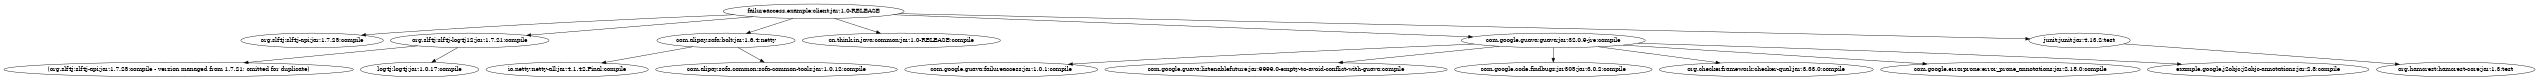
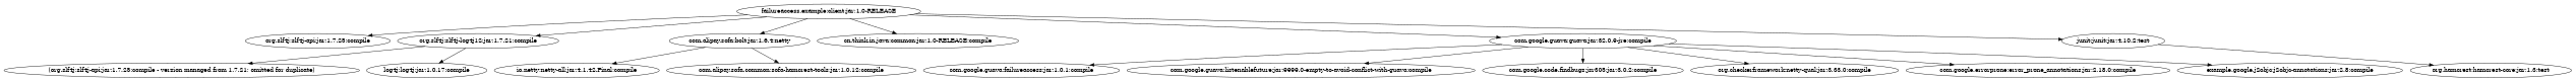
  digraph {
    n1 [label="failureaccess.example:client:jar:1.0-RELEASE"]
    "org.slf4j:slf4j-api:jar:1.7.25:compile"
    "org.slf4j:slf4j-log4j12:jar:1.7.21:compile"
    n4 [label="com.alipay.sofa:bolt:jar:1.6.4:netty"]
    "cn.think.in.java:common:jar:1.0-RELEASE:compile"
    n6 [label="com.google.guava:guava:jar:32.0.9-jre:compile"]
-   "junit:junit:jar:4.13.2:test"
+   "junit:junit:jar:4.13.2:test" [label="junit:junit:jar:4.10.2:test"]
    "(org.slf4j:slf4j-api:jar:1.7.25:compile - version managed from 1.7.21; omitted for duplicate)"
    n9 [label="log4j:log4j:jar:1.0.17:compile"]
    "io.netty:netty-all:jar:4.1.42.Final:compile"
-   "com.alipay.sofa.common:sofa-common-tools:jar:1.0.12:compile"
+   "com.alipay.sofa.common:sofa-common-tools:jar:1.0.12:compile" [label="com.alipay.sofa.common:sofa-hamcrest-tools:jar:1.0.12:compile"]
    "com.google.guava:failureaccess:jar:1.0.1:compile"
    "com.google.guava:listenablefuture:jar:9999.0-empty-to-avoid-conflict-with-guava:compile"
    "com.google.code.findbugs:jsr305:jar:3.0.2:compile"
-   "org.checkerframework:checker-qual:jar:3.33.0:compile"
+   "org.checkerframework:checker-qual:jar:3.33.0:compile" [label="org.checkerframework:netty-qual:jar:3.33.0:compile"]
    "com.google.errorprone:error_prone_annotations:jar:2.18.0:compile"
    n17 [label="example.google.j2objc:j2objc-annotations:jar:2.8:compile"]
    "org.hamcrest:hamcrest-core:jar:1.3:test"
    n1 -> "org.slf4j:slf4j-api:jar:1.7.25:compile"
    n1 -> "org.slf4j:slf4j-log4j12:jar:1.7.21:compile"
    n1 -> n4
    n1 -> "cn.think.in.java:common:jar:1.0-RELEASE:compile"
    n1 -> n6
    n1 -> "junit:junit:jar:4.13.2:test"
    "org.slf4j:slf4j-log4j12:jar:1.7.21:compile" -> "(org.slf4j:slf4j-api:jar:1.7.25:compile - version managed from 1.7.21; omitted for duplicate)"
    "org.slf4j:slf4j-log4j12:jar:1.7.21:compile" -> n9
    n4 -> "io.netty:netty-all:jar:4.1.42.Final:compile"
    n4 -> "com.alipay.sofa.common:sofa-common-tools:jar:1.0.12:compile"
    n6 -> "com.google.guava:failureaccess:jar:1.0.1:compile"
    n6 -> "com.google.guava:listenablefuture:jar:9999.0-empty-to-avoid-conflict-with-guava:compile"
    n6 -> "com.google.code.findbugs:jsr305:jar:3.0.2:compile"
    n6 -> "org.checkerframework:checker-qual:jar:3.33.0:compile"
    n6 -> "com.google.errorprone:error_prone_annotations:jar:2.18.0:compile"
    n6 -> n17
    "junit:junit:jar:4.13.2:test" -> "org.hamcrest:hamcrest-core:jar:1.3:test"
  }
